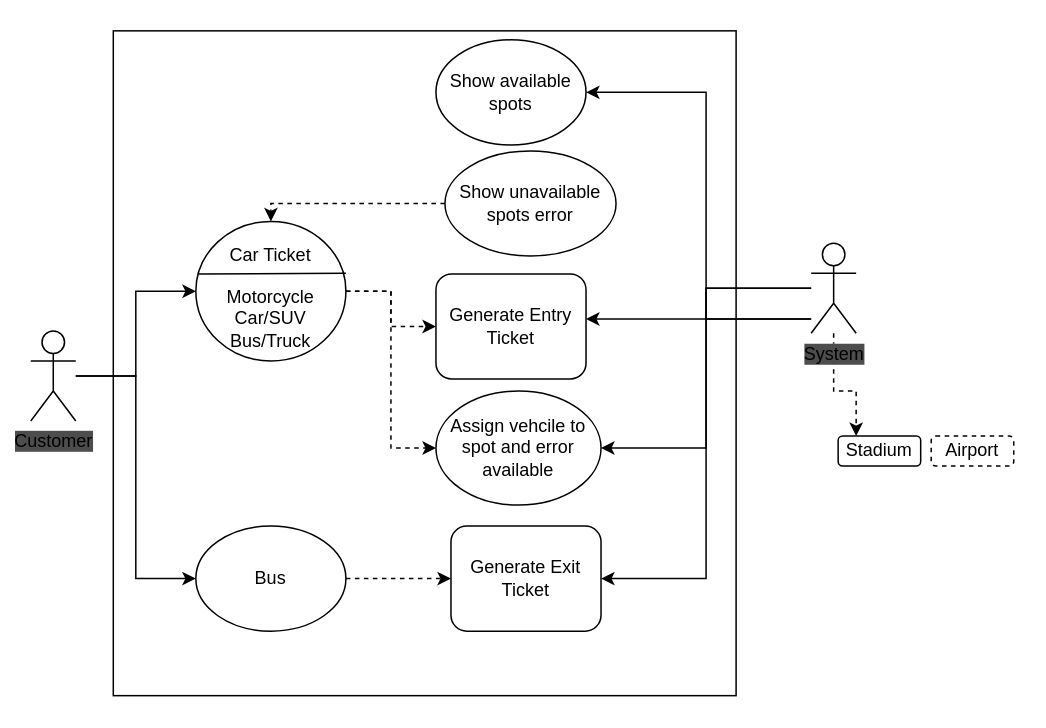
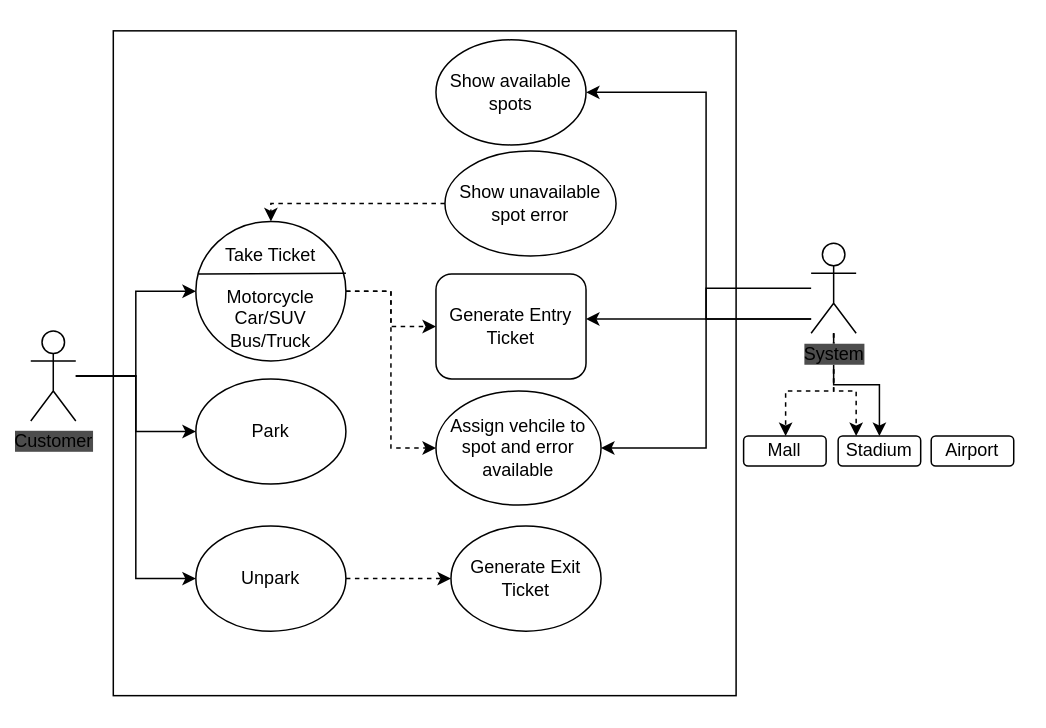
  <mxCell id="0" />
  <mxCell id="1" parent="0" />
  <mxCell id="2" value="" style="rounded=0;whiteSpace=wrap;html=1;" parent="1" vertex="1"><mxGeometry x="75" y="20" width="415" height="443" as="geometry" /></mxCell>
  <mxCell id="3" style="edgeStyle=orthogonalEdgeStyle;rounded=0;orthogonalLoop=1;jettySize=auto;html=1;entryX=0;entryY=0.5;entryDx=0;entryDy=0;" parent="1" source="6" target="16" edge="1"><mxGeometry relative="1" as="geometry" /></mxCell>
+ <mxCell id="4" style="edgeStyle=orthogonalEdgeStyle;rounded=0;orthogonalLoop=1;jettySize=auto;html=1;" parent="1" source="6" target="17" edge="1"><mxGeometry relative="1" as="geometry" /></mxCell>
  <mxCell id="5" style="edgeStyle=orthogonalEdgeStyle;rounded=0;orthogonalLoop=1;jettySize=auto;html=1;" parent="1" source="6" target="19" edge="1"><mxGeometry relative="1" as="geometry"><Array as="points"><mxPoint x="90" y="250" /><mxPoint x="90" y="385" /></Array></mxGeometry></mxCell>
  <mxCell id="6" value="&lt;span style=&quot;background-color: rgb(77, 77, 77);&quot;&gt;Customer&lt;/span&gt;" style="shape=umlActor;verticalLabelPosition=bottom;labelBackgroundColor=#ffffff;verticalAlign=top;html=1;outlineConnect=0;" parent="1" vertex="1"><mxGeometry x="20" y="220" width="30" height="60" as="geometry" /></mxCell>
  <mxCell id="7" style="edgeStyle=orthogonalEdgeStyle;rounded=0;orthogonalLoop=1;jettySize=auto;html=1;entryX=1;entryY=0.5;entryDx=0;entryDy=0;" parent="1" source="13" target="20" edge="1"><mxGeometry relative="1" as="geometry"><Array as="points"><mxPoint x="470" y="212" /><mxPoint x="470" y="61" /></Array></mxGeometry></mxCell>
  <mxCell id="8" style="edgeStyle=orthogonalEdgeStyle;rounded=0;orthogonalLoop=1;jettySize=auto;html=1;" parent="1" source="13" target="21" edge="1"><mxGeometry relative="1" as="geometry"><Array as="points"><mxPoint x="460" y="212" /><mxPoint x="460" y="212" /></Array></mxGeometry></mxCell>
- <mxCell id="9" style="edgeStyle=orthogonalEdgeStyle;rounded=0;orthogonalLoop=1;jettySize=auto;html=1;entryX=1;entryY=0.5;entryDx=0;entryDy=0;" parent="1" source="13" target="22" edge="1"><mxGeometry relative="1" as="geometry" /></mxCell>
+ <mxCell id="9" style="edgeStyle=orthogonalEdgeStyle;rounded=0;orthogonalLoop=1;jettySize=auto;html=1;" parent="1" source="13" target="27" edge="1"><mxGeometry relative="1" as="geometry" /></mxCell>
  <mxCell id="10" style="edgeStyle=orthogonalEdgeStyle;rounded=0;orthogonalLoop=1;jettySize=auto;html=1;entryX=1;entryY=0.5;entryDx=0;entryDy=0;" parent="1" source="13" target="23" edge="1"><mxGeometry relative="1" as="geometry" /></mxCell>
+ <mxCell id="11" style="edgeStyle=orthogonalEdgeStyle;rounded=0;orthogonalLoop=1;jettySize=auto;html=1;dashed=1;" parent="1" source="13" target="26" edge="1"><mxGeometry relative="1" as="geometry"><mxPoint x="555" y="320" as="targetPoint" /><Array as="points"><mxPoint x="555" y="260" /><mxPoint x="523" y="260" /></Array></mxGeometry></mxCell>
  <mxCell id="12" style="edgeStyle=orthogonalEdgeStyle;rounded=0;orthogonalLoop=1;jettySize=auto;html=1;dashed=1;" parent="1" source="13" edge="1"><mxGeometry relative="1" as="geometry"><mxPoint x="570" y="290" as="targetPoint" /><Array as="points"><mxPoint x="555" y="260" /><mxPoint x="570" y="260" /></Array></mxGeometry></mxCell>
  <mxCell id="13" value="&lt;span style=&quot;background-color: rgb(77, 77, 77);&quot;&gt;System&lt;/span&gt;" style="shape=umlActor;verticalLabelPosition=bottom;labelBackgroundColor=#ffffff;verticalAlign=top;html=1;outlineConnect=0;" parent="1" vertex="1"><mxGeometry x="540" y="161.5" width="30" height="60" as="geometry" /></mxCell>
  <mxCell id="14" style="edgeStyle=orthogonalEdgeStyle;rounded=0;orthogonalLoop=1;jettySize=auto;html=1;entryX=0;entryY=0.5;entryDx=0;entryDy=0;dashed=1;" parent="1" source="16" target="21" edge="1"><mxGeometry relative="1" as="geometry" /></mxCell>
  <mxCell id="15" style="edgeStyle=orthogonalEdgeStyle;rounded=0;orthogonalLoop=1;jettySize=auto;html=1;entryX=0;entryY=0.5;entryDx=0;entryDy=0;dashed=1;" parent="1" source="16" target="23" edge="1"><mxGeometry relative="1" as="geometry"><Array as="points"><mxPoint x="260" y="194" /><mxPoint x="260" y="298" /></Array></mxGeometry></mxCell>
  <mxCell id="16" value="" style="ellipse;whiteSpace=wrap;html=1;" parent="1" vertex="1"><mxGeometry x="130" y="147" width="100" height="93" as="geometry" /></mxCell>
+ <mxCell id="17" value="Park" style="ellipse;whiteSpace=wrap;html=1;" parent="1" vertex="1"><mxGeometry x="130" y="252" width="100" height="70" as="geometry" /></mxCell>
  <mxCell id="18" style="edgeStyle=orthogonalEdgeStyle;rounded=0;orthogonalLoop=1;jettySize=auto;html=1;entryX=0;entryY=0.5;entryDx=0;entryDy=0;dashed=1;" parent="1" source="19" target="22" edge="1"><mxGeometry relative="1" as="geometry" /></mxCell>
- <mxCell id="19" value="Bus" style="ellipse;whiteSpace=wrap;html=1;" parent="1" vertex="1"><mxGeometry x="130" y="350" width="100" height="70" as="geometry" /></mxCell>
+ <mxCell id="19" value="Unpark" style="ellipse;whiteSpace=wrap;html=1;" parent="1" vertex="1"><mxGeometry x="130" y="350" width="100" height="70" as="geometry" /></mxCell>
  <mxCell id="20" value="Show available spots" style="ellipse;whiteSpace=wrap;html=1;" parent="1" vertex="1"><mxGeometry x="290" y="26" width="100" height="70" as="geometry" /></mxCell>
  <mxCell id="21" value="Generate Entry Ticket" style="whiteSpace=wrap;html=1;rounded=1;" parent="1" vertex="1"><mxGeometry x="290" y="182" width="100" height="70" as="geometry" /></mxCell>
- <mxCell id="22" value="Generate Exit Ticket" style="whiteSpace=wrap;html=1;rounded=1;" parent="1" vertex="1"><mxGeometry x="300" y="350" width="100" height="70" as="geometry" /></mxCell>
+ <mxCell id="22" value="Generate Exit Ticket" style="ellipse;whiteSpace=wrap;html=1;" parent="1" vertex="1"><mxGeometry x="300" y="350" width="100" height="70" as="geometry" /></mxCell>
  <mxCell id="23" value="Assign vehcile to spot and error available" style="ellipse;whiteSpace=wrap;html=1;" parent="1" vertex="1"><mxGeometry x="290" y="260" width="110" height="76" as="geometry" /></mxCell>
  <mxCell id="24" style="edgeStyle=orthogonalEdgeStyle;rounded=0;orthogonalLoop=1;jettySize=auto;html=1;entryX=0.5;entryY=0;entryDx=0;entryDy=0;dashed=1;" parent="1" source="25" target="16" edge="1"><mxGeometry relative="1" as="geometry"><Array as="points"><mxPoint x="180" y="135" /></Array></mxGeometry></mxCell>
- <mxCell id="25" value="Show unavailable spots error" style="ellipse;whiteSpace=wrap;html=1;" parent="1" vertex="1"><mxGeometry x="296" y="100" width="114" height="70" as="geometry" /></mxCell>
+ <mxCell id="25" value="Show unavailable spot error" style="ellipse;whiteSpace=wrap;html=1;" parent="1" vertex="1"><mxGeometry x="296" y="100" width="114" height="70" as="geometry" /></mxCell>
+ <mxCell id="26" value="Mall" style="rounded=1;whiteSpace=wrap;html=1;" parent="1" vertex="1"><mxGeometry x="495" y="290" width="55" height="20" as="geometry" /></mxCell>
  <mxCell id="27" value="Stadium" style="rounded=1;whiteSpace=wrap;html=1;" parent="1" vertex="1"><mxGeometry x="558" y="290" width="55" height="20" as="geometry" /></mxCell>
- <mxCell id="28" value="Airport" style="rounded=1;whiteSpace=wrap;html=1;dashed=1;" parent="1" vertex="1"><mxGeometry x="620" y="290" width="55" height="20" as="geometry" /></mxCell>
- <mxCell id="29" value="Car Ticket" style="text;html=1;strokeColor=none;fillColor=none;align=center;verticalAlign=middle;whiteSpace=wrap;rounded=0;" parent="1" vertex="1"><mxGeometry x="145" y="160" width="70" height="20" as="geometry" /></mxCell>
+ <mxCell id="28" value="Airport" style="rounded=1;whiteSpace=wrap;html=1;" parent="1" vertex="1"><mxGeometry x="620" y="290" width="55" height="20" as="geometry" /></mxCell>
+ <mxCell id="29" value="Take Ticket" style="text;html=1;strokeColor=none;fillColor=none;align=center;verticalAlign=middle;whiteSpace=wrap;rounded=0;" parent="1" vertex="1"><mxGeometry x="145" y="160" width="70" height="20" as="geometry" /></mxCell>
  <mxCell id="30" value="" style="endArrow=none;html=1;entryX=1;entryY=0.5;entryDx=0;entryDy=0;exitX=0.02;exitY=0.376;exitDx=0;exitDy=0;exitPerimeter=0;" parent="1" source="16" edge="1"><mxGeometry width="50" height="50" relative="1" as="geometry"><mxPoint x="140" y="182" as="sourcePoint" /><mxPoint x="230" y="181.5" as="targetPoint" /></mxGeometry></mxCell>
  <mxCell id="31" value="Motorcycle&lt;br&gt;Car/SUV&lt;br&gt;Bus/Truck" style="text;html=1;strokeColor=none;fillColor=none;align=center;verticalAlign=middle;whiteSpace=wrap;rounded=0;" parent="1" vertex="1"><mxGeometry x="160" y="201.5" width="40" height="20" as="geometry" /></mxCell>
